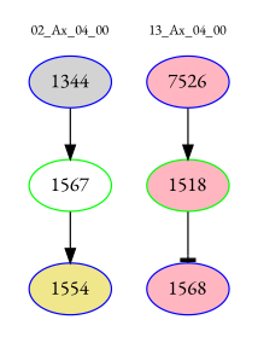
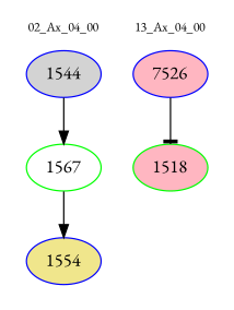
  digraph {
    fontname="EB Garamond"
    node [color=blue fillcolor=lightpink fontname="EB Garamond" style=filled]
    edge [arrowhead=normal color=black fontname="EB Garamond" style=solid]
-   n1 [fillcolor=lightgrey label=1344]
+   n1 [fillcolor=lightgrey label=1544]
    n2 [color=green fillcolor=white label=1567]
    n3 [fillcolor=khaki label=1554]
    n4 [label=7526]
    n5 [color=green label=1518]
-   n6 [label=1568]
    subgraph cluster_1 {
      color=white
      fontsize=10
      label="02_Ax_04_00"
      n1
      n2
      n3
    }
    subgraph cluster_2 {
      color=white
      fontsize=10
      label="13_Ax_04_00"
      n4
      n5
-     n6
    }
    n1 -> n2
    n2 -> n3
-   n4 -> n5
-   n5 -> n6 [arrowhead=tee]
+   n4 -> n5 [arrowhead=tee]
  }
